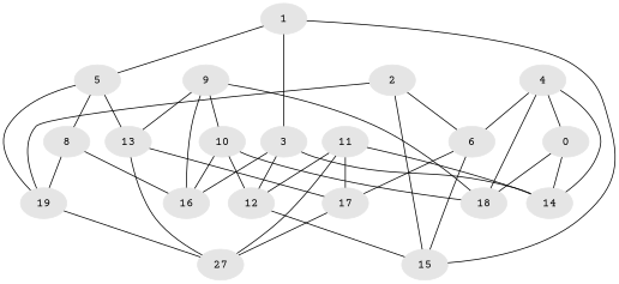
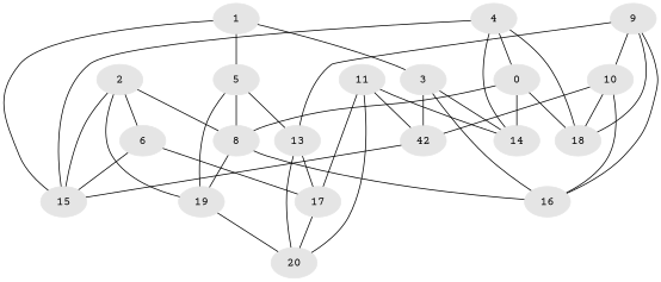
  graph {
    fontname="Courier Prime"
    node [color=gray90 fontname="Courier Prime" style=filled]
    edge [fontname="Courier Prime"]
    1
    3
    5
    15
    16
-   12
+   12 [label=42]
    14
    8
    19
    13
    2
    6
    17
-   20 [label=27]
+   20
    4
    n16 [label=0]
    18
    9
    10
    11
    1 -- 3
    1 -- 5
    1 -- 15
    3 -- 16
    3 -- 12
    3 -- 14
    5 -- 8
    5 -- 19
    5 -- 13
    12 -- 15
    8 -- 16
    8 -- 19
    19 -- 20
    13 -- 17
    13 -- 20
    2 -- 15
+   2 -- 8
    2 -- 19
    2 -- 6
    6 -- 15
    6 -- 17
    17 -- 20
    4 -- 14
-   4 -- 6
+   4 -- 15
    4 -- n16
    4 -- 18
    n16 -- 14
+   n16 -- 8
    n16 -- 18
    9 -- 16
    9 -- 13
    9 -- 18
    9 -- 10
    10 -- 16
    10 -- 12
    10 -- 18
    11 -- 12
    11 -- 14
    11 -- 17
    11 -- 20
  }
